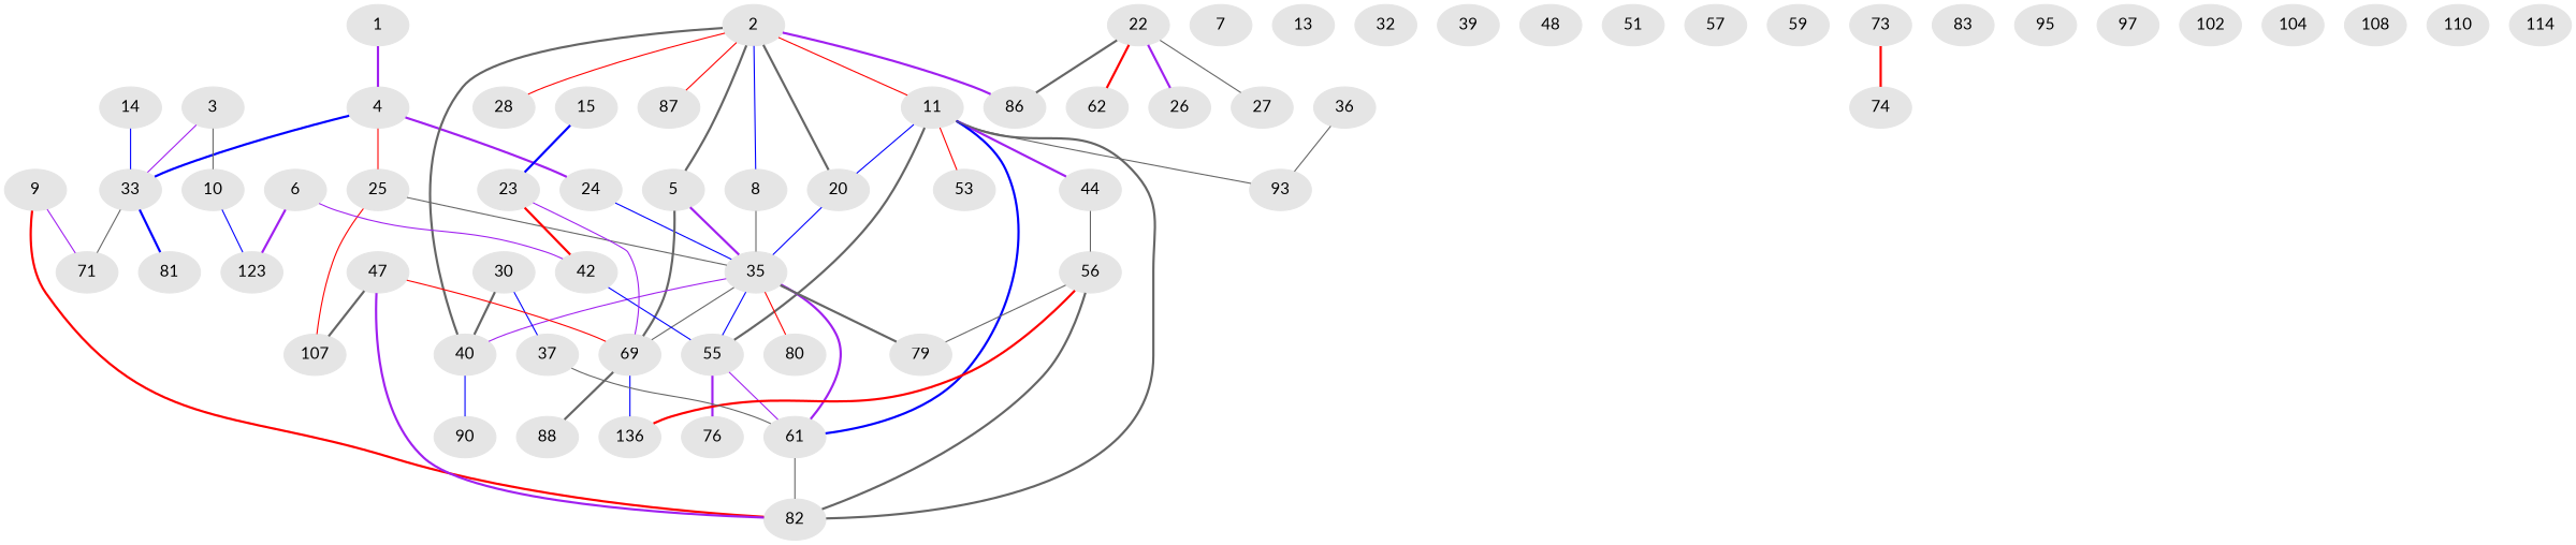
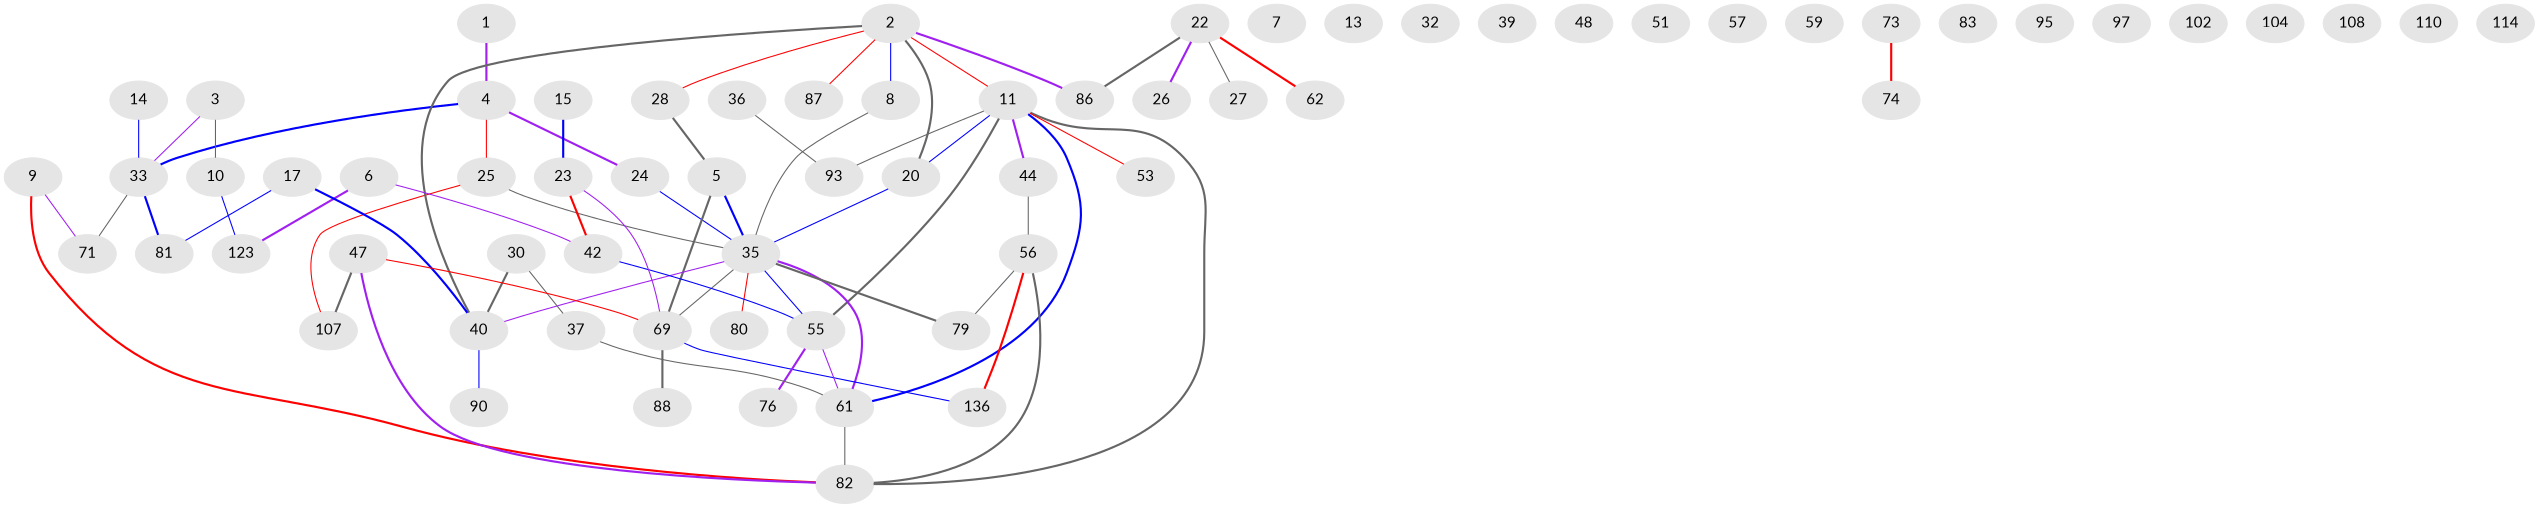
  graph {
    fontname=Lato
    node [color=gray90 fontname=Lato style=filled]
    edge [color=gray40 fontname=Lato style=solid]
    1 [super="+124"]
    4 [super="+113"]
    33 [super="+52+121"]
    24 [super="+29"]
    25 [super="+45"]
    2 [super="+16"]
    5 [super="+94"]
    11 [super="+12+31+78+66"]
    20 [super="+122"]
    28 [super="+70"]
    40 [super="+105"]
    86
    87
    8
    35 [super="+46+63+43+96+100"]
    69 [super="+77+127"]
    82
    44
    53
    55 [super="+101+119"]
    61 [super="+65"]
    93
    79
    80
    90
    3 [super="+67"]
    10 [super="+60"]
    123
    71
    81 [super="+109"]
    107 [super="+132+118"]
    88
    136
    6 [super="+58+18"]
    42 [super="+84"]
    7
    9 [super="+21"]
    56 [super="+64+89"]
    76
    13
    14 [super="+34"]
    23 [super="+120"]
    15
+   17 [super="+115"]
    22 [super="+92"]
    26
    27 [super="+130"]
    62
    30 [super="+38"]
    37
    32
    36 [super="+50"]
    39 [super="+41"]
    47 [super="+98"]
    48 [super="+91"]
    51 [super="+75"]
    57
    59
    74 [super="+103"]
    73
    83
    95
    97
    102
    104
    108
    110
    114
    1 -- 4 [color=purple style=bold]
    4 -- 33 [color=blue style=bold]
    4 -- 24 [color=purple style=bold]
    4 -- 25 [color=red]
    33 -- 71
    33 -- 81 [color=blue style=bold]
    24 -- 35 [color=blue]
    25 -- 35
    25 -- 107 [color=red]
-   2 -- 5 [style=bold]
+   28 -- 5 [style=bold]
    2 -- 11 [color=red]
    2 -- 20 [style=bold]
    2 -- 28 [color=red]
    2 -- 40 [style=bold]
    2 -- 86 [color=purple style=bold]
    2 -- 87 [color=red]
    2 -- 8 [color=blue]
-   5 -- 35 [color=purple style=bold]
+   5 -- 35 [color=blue style=bold]
    5 -- 69 [style=bold]
    11 -- 20 [color=blue]
    11 -- 82 [style=bold]
    11 -- 44 [color=purple style=bold]
    11 -- 53 [color=red]
    11 -- 55 [style=bold]
    11 -- 61 [color=blue style=bold]
    11 -- 93
    20 -- 35 [color=blue]
    40 -- 90 [color=blue]
    8 -- 35
    35 -- 40 [color=purple]
    35 -- 69
    35 -- 55 [color=blue]
    35 -- 61 [color=purple style=bold]
    35 -- 79 [style=bold]
    35 -- 80 [color=red]
    69 -- 88 [style=bold]
    69 -- 136 [color=blue]
    44 -- 56
    55 -- 61 [color=purple weight=2]
    55 -- 76 [color=purple style=bold]
    61 -- 82
    3 -- 33 [color=purple]
    3 -- 10
    10 -- 123 [color=blue]
    6 -- 123 [color=purple style=bold]
    6 -- 42 [color=purple]
    42 -- 55 [color=blue]
    9 -- 82 [color=red style=bold]
    9 -- 71 [color=purple]
    56 -- 82 [style=bold]
    56 -- 79
    56 -- 136 [color=red style=bold]
    14 -- 33 [color=blue]
    23 -- 69 [color=purple]
    23 -- 42 [color=red style=bold]
    15 -- 23 [color=blue style=bold]
+   17 -- 40 [color=blue style=bold]
+   17 -- 81 [color=blue]
    22 -- 86 [style=bold]
    22 -- 26 [color=purple style=bold]
    22 -- 27
    22 -- 62 [color=red style=bold]
    30 -- 40 [style=bold]
-   30 -- 37 [color=blue]
+   30 -- 37
    37 -- 61
    36 -- 93
    47 -- 69 [color=red]
    47 -- 82 [color=purple style=bold]
    47 -- 107 [style=bold]
    73 -- 74 [color=red style=bold]
  }
